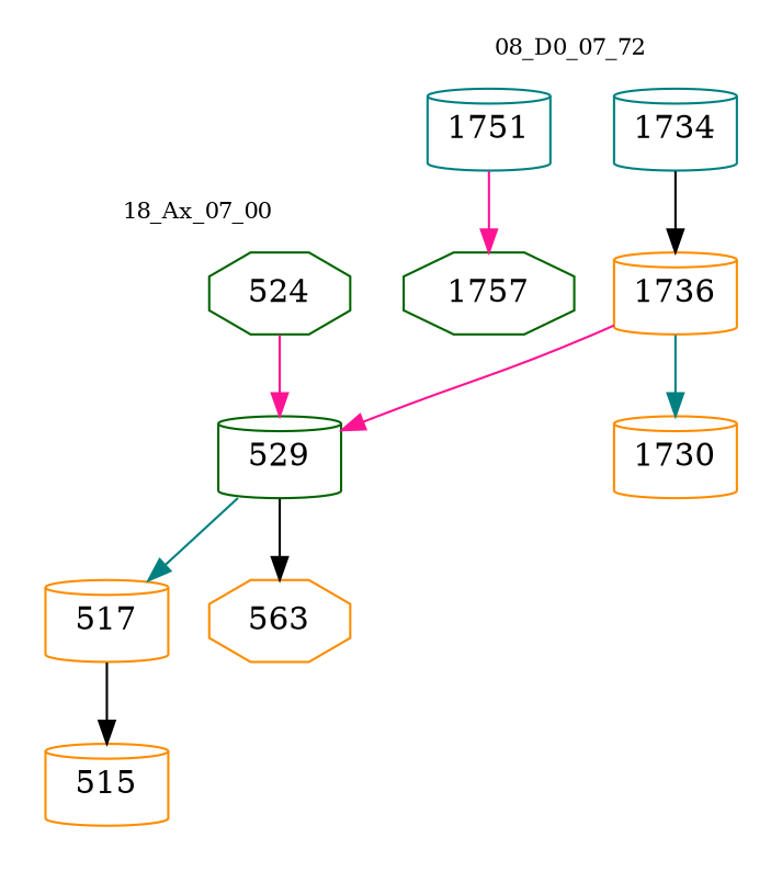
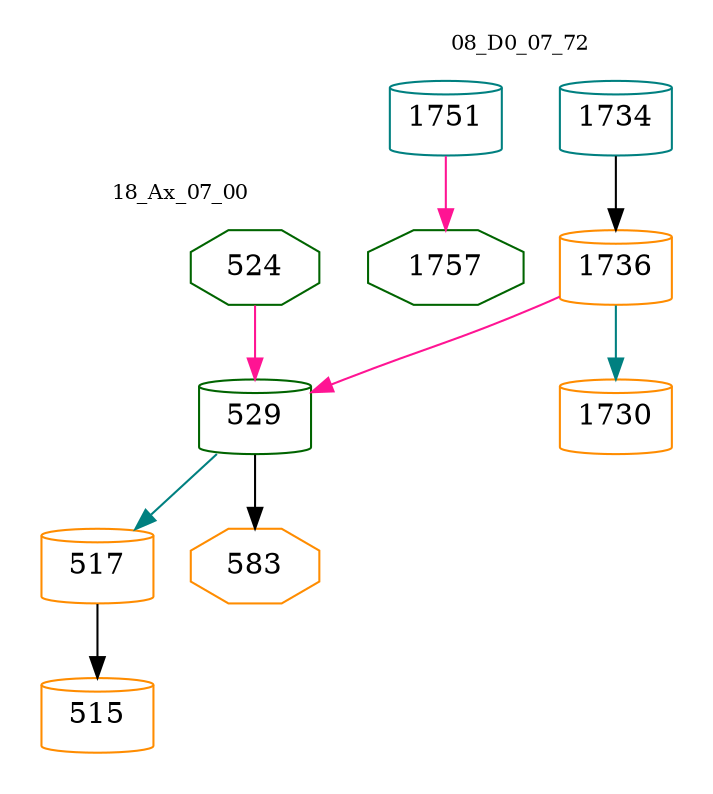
  digraph {
    node [color=darkorange shape=cylinder]
    edge [color=deeppink]
    n1 [color=darkgreen label=524 shape=octagon]
    n2 [color=darkgreen label=529]
    n3 [label=517]
-   n4 [label=563 shape=octagon]
+   n4 [label=583 shape=octagon]
    n5 [label=515]
    n6 [color=teal label=1734]
    n7 [label=1736]
    n8 [label=1730]
    n9 [color=teal label=1751]
    n10 [color=darkgreen label=1757 shape=octagon]
    subgraph cluster_1 {
      color=white
      fontsize=10
      label="18_Ax_07_00"
      n1
      n2
      n3
      n4
      n5
    }
    subgraph cluster_2 {
      color=white
      fontsize=10
      label="08_D0_07_72"
      n6
      n7
      n8
      n9
      n10
    }
    n1 -> n2
    n2 -> n3 [color=teal]
    n2 -> n4 [color=black]
    n3 -> n5 [color=black]
    n6 -> n7 [color=black]
    n7 -> n2
    n7 -> n8 [color=teal]
    n9 -> n10
  }
